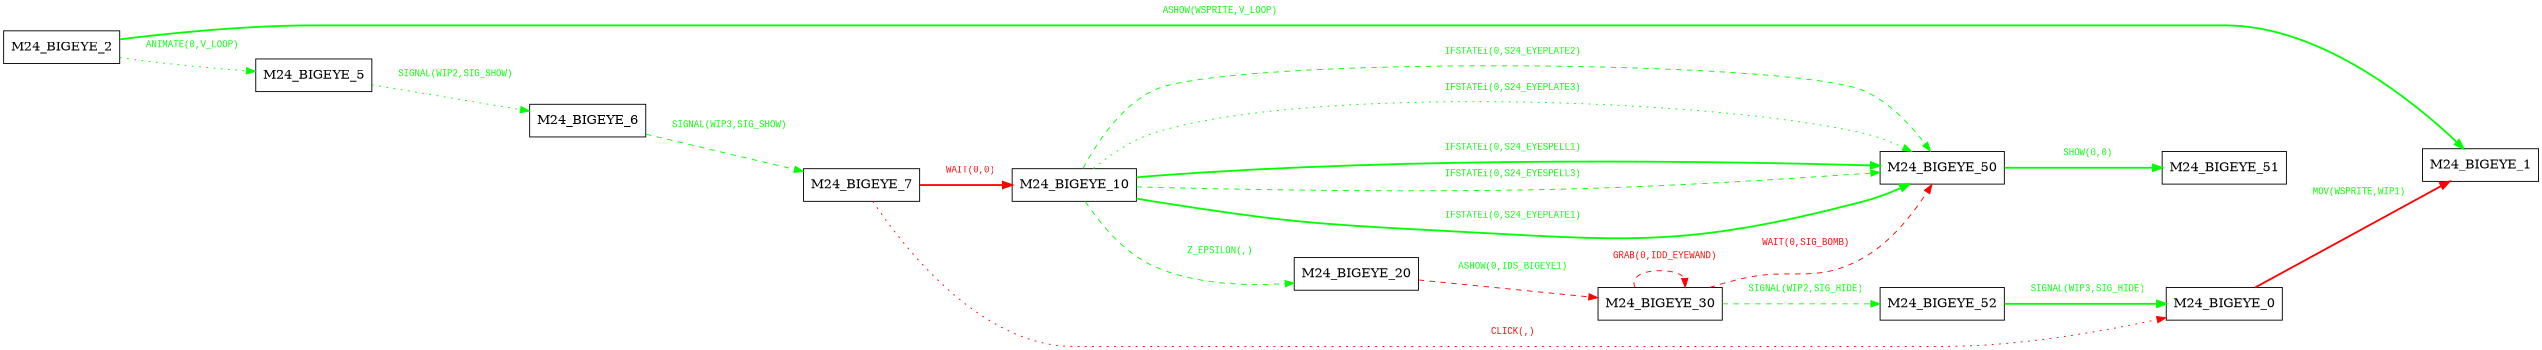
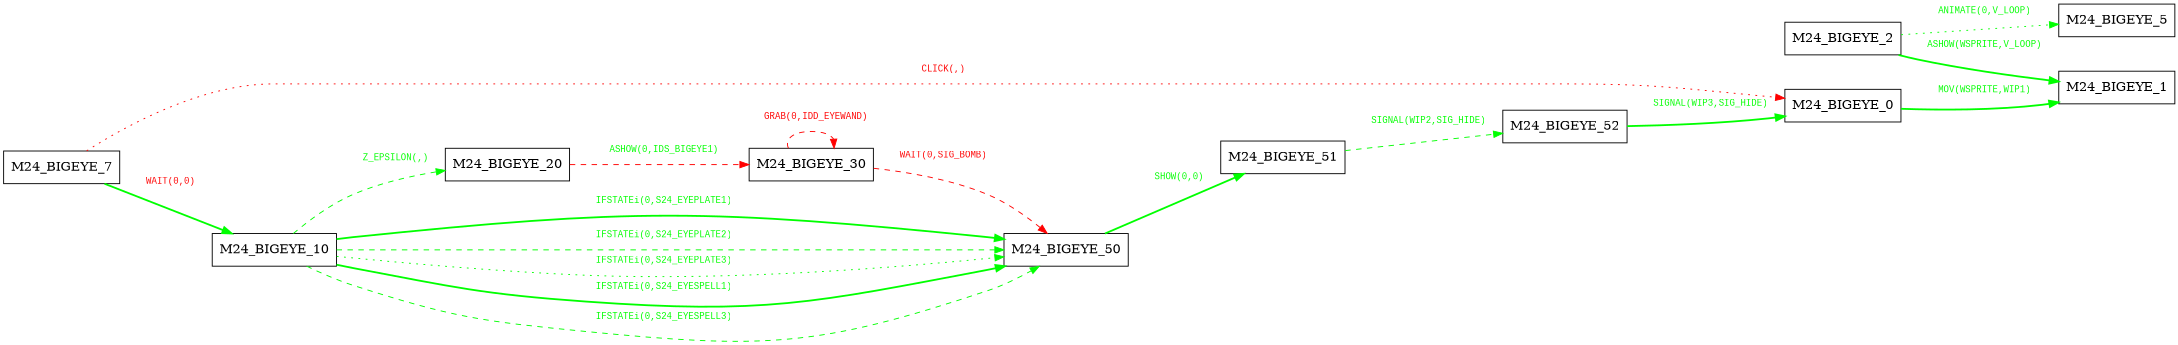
  digraph {
    rankdir=LR
    node [shape=record]
    edge [color=green fontcolor=green style=dashed]
    M24_BIGEYE_0
    M24_BIGEYE_1
    M24_BIGEYE_2
    M24_BIGEYE_5
-   M24_BIGEYE_6
    M24_BIGEYE_7
    M24_BIGEYE_10
    M24_BIGEYE_50
    M24_BIGEYE_20
    M24_BIGEYE_51
    M24_BIGEYE_30
    M24_BIGEYE_52
-   M24_BIGEYE_0 -> M24_BIGEYE_1 [color=red label=< <font face="Courier New" point-size="10"> MOV(WSPRITE,WIP1)<br/> </font>> style=bold]
+   M24_BIGEYE_0 -> M24_BIGEYE_1 [label=< <font face="Courier New" point-size="10"> MOV(WSPRITE,WIP1)<br/> </font>> style=bold]
    M24_BIGEYE_2 -> M24_BIGEYE_1 [label=< <font face="Courier New" point-size="10"> ASHOW(WSPRITE,V_LOOP)<br/> </font>> style=bold]
    M24_BIGEYE_2 -> M24_BIGEYE_5 [label=< <font face="Courier New" point-size="10"> ANIMATE(0,V_LOOP)<br/> </font>> style=dotted]
-   M24_BIGEYE_5 -> M24_BIGEYE_6 [label=< <font face="Courier New" point-size="10"> SIGNAL(WIP2,SIG_SHOW)<br/> </font>> style=dotted]
-   M24_BIGEYE_6 -> M24_BIGEYE_7 [label=< <font face="Courier New" point-size="10"> SIGNAL(WIP3,SIG_SHOW)<br/> </font>>]
    M24_BIGEYE_7 -> M24_BIGEYE_0 [color=red fontcolor=red label=< <font face="Courier New" point-size="10"> CLICK(,)<br/> </font>> style=dotted]
-   M24_BIGEYE_7 -> M24_BIGEYE_10 [color=red fontcolor=red label=< <font face="Courier New" point-size="10"> WAIT(0,0)<br/> </font>> style=bold]
+   M24_BIGEYE_7 -> M24_BIGEYE_10 [fontcolor=red label=< <font face="Courier New" point-size="10"> WAIT(0,0)<br/> </font>> style=bold]
    M24_BIGEYE_10 -> M24_BIGEYE_50 [label=< <font face="Courier New" point-size="10"> IFSTATEi(0,S24_EYEPLATE1)<br/> </font>> style=bold]
    M24_BIGEYE_10 -> M24_BIGEYE_50 [label=< <font face="Courier New" point-size="10"> IFSTATEi(0,S24_EYEPLATE2)<br/> </font>>]
    M24_BIGEYE_10 -> M24_BIGEYE_50 [label=< <font face="Courier New" point-size="10"> IFSTATEi(0,S24_EYEPLATE3)<br/> </font>> style=dotted]
    M24_BIGEYE_10 -> M24_BIGEYE_50 [label=< <font face="Courier New" point-size="10"> IFSTATEi(0,S24_EYESPELL1)<br/> </font>> style=bold]
    M24_BIGEYE_10 -> M24_BIGEYE_50 [label=< <font face="Courier New" point-size="10"> IFSTATEi(0,S24_EYESPELL3)<br/> </font>>]
    M24_BIGEYE_10 -> M24_BIGEYE_20 [label=< <font face="Courier New" point-size="10"> Z_EPSILON(,)<br/> </font>>]
    M24_BIGEYE_50 -> M24_BIGEYE_51 [label=< <font face="Courier New" point-size="10"> SHOW(0,0)<br/> </font>> style=bold]
    M24_BIGEYE_20 -> M24_BIGEYE_30 [color=red label=< <font face="Courier New" point-size="10"> ASHOW(0,IDS_BIGEYE1)<br/> </font>>]
-   M24_BIGEYE_30 -> M24_BIGEYE_52 [label=< <font face="Courier New" point-size="10"> SIGNAL(WIP2,SIG_HIDE)<br/> </font>>]
+   M24_BIGEYE_51 -> M24_BIGEYE_52 [label=< <font face="Courier New" point-size="10"> SIGNAL(WIP2,SIG_HIDE)<br/> </font>>]
    M24_BIGEYE_30 -> M24_BIGEYE_50 [color=red fontcolor=red label=< <font face="Courier New" point-size="10"> WAIT(0,SIG_BOMB)<br/> </font>>]
    M24_BIGEYE_30 -> M24_BIGEYE_30 [color=red fontcolor=red label=< <font face="Courier New" point-size="10"> GRAB(0,IDD_EYEWAND)<br/> </font>>]
    M24_BIGEYE_52 -> M24_BIGEYE_0 [label=< <font face="Courier New" point-size="10"> SIGNAL(WIP3,SIG_HIDE)<br/> </font>> style=bold]
  }
